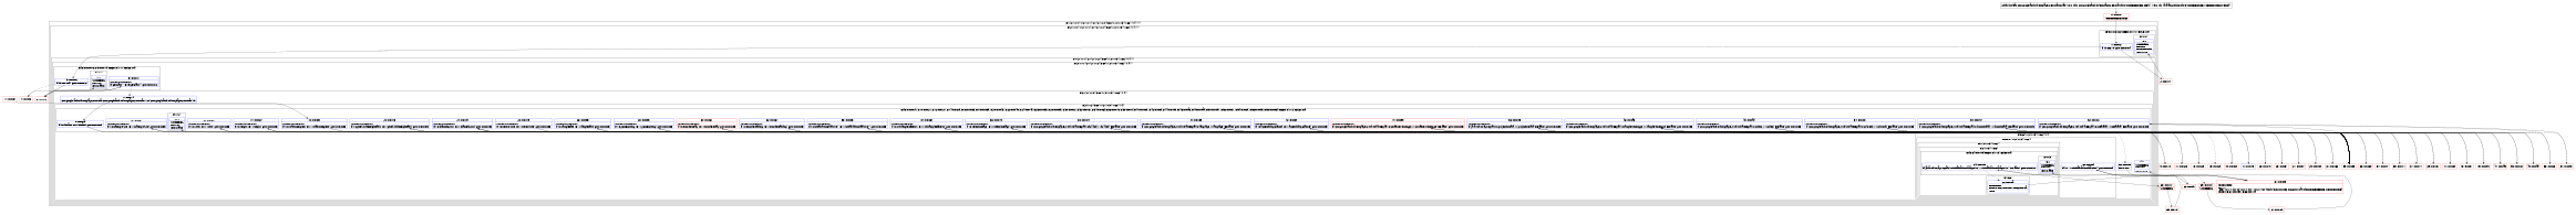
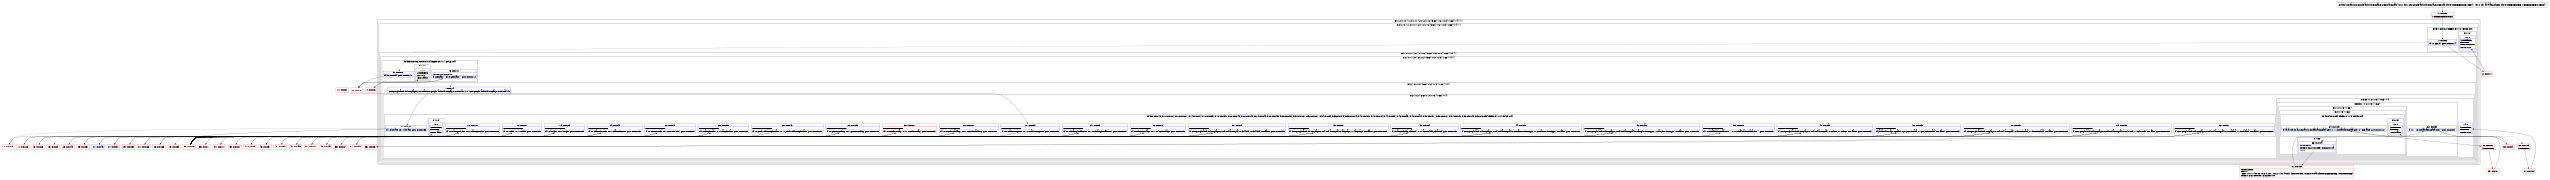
  digraph {
    node [color=blue shape=record]
    n1 [label="{70\:\ ?|SYNTHETIC\lRETURN\lORIG_RETURN\l|return true\l}"]
    n2 [label="{1\:\ 0x0002|if (r8 == r9) goto L_0x0004\l}"]
    n3 [label="{71\:\ ?|SYNTHETIC\lRETURN\l|return false\l}"]
    n4 [label="{3\:\ 0x0006|if (r9 == null) goto L_0x0012\l}"]
    n5 [label="{5\:\ 0x0010|ADDED_TO_REGION\l|if (getClass() != r9.getClass()) goto L_0x0012\l}"]
    n6 [label="{72\:\ ?|SYNTHETIC\lRETURN\l|return false\l}"]
    n7 [label="{8\:\ 0x001b|if (r8.bitrate != r1.bitrate) goto L_0x00e5\l}"]
    n8 [label="{10\:\ 0x0021|ADDED_TO_REGION\l|if (r8.maxInputSize != r1.maxInputSize) goto L_0x00e5\l}"]
    n9 [label="{12\:\ 0x0027|ADDED_TO_REGION\l|if (r8.width != r1.width) goto L_0x00e5\l}"]
    n10 [label="{14\:\ 0x002d|ADDED_TO_REGION\l|if (r8.height != r1.height) goto L_0x00e5\l}"]
    n11 [label="{18\:\ 0x003b|ADDED_TO_REGION\l|if (r8.rotationDegrees != r1.rotationDegrees) goto L_0x00e5\l}"]
    n12 [label="{20\:\ 0x0043|ADDED_TO_REGION\l|if (r8.pixelWidthHeightRatio != r1.pixelWidthHeightRatio) goto L_0x00e5\l}"]
    n13 [label="{22\:\ 0x0049|ADDED_TO_REGION\l|if (r8.stereoMode != r1.stereoMode) goto L_0x00e5\l}"]
    n14 [label="{24\:\ 0x004f|ADDED_TO_REGION\l|if (r8.channelCount != r1.channelCount) goto L_0x00e5\l}"]
    n15 [label="{26\:\ 0x0055|ADDED_TO_REGION\l|if (r8.sampleRate != r1.sampleRate) goto L_0x00e5\l}"]
    n16 [label="{28\:\ 0x005b|ADDED_TO_REGION\l|if (r8.pcmEncoding != r1.pcmEncoding) goto L_0x00e5\l}"]
    n17 [color=red label="{30\:\ 0x0061|ADDED_TO_REGION\l|if (r8.encoderDelay != r1.encoderDelay) goto L_0x00e5\l}"]
    n18 [label="{32\:\ 0x0067|ADDED_TO_REGION\l|if (r8.encoderPadding != r1.encoderPadding) goto L_0x00e5\l}"]
    n19 [label="{34\:\ 0x006f|ADDED_TO_REGION\l|if (r8.subsampleOffsetUs != r1.subsampleOffsetUs) goto L_0x00e5\l}"]
    n20 [label="{36\:\ 0x0075|ADDED_TO_REGION\l|if (r8.selectionFlags != r1.selectionFlags) goto L_0x00e5\l}"]
    n21 [label="{38\:\ 0x007f|ADDED_TO_REGION\l|if (com.google.android.exoplayer2.util.Util.areEqual(r8.f2443id, r1.f2443id) == false) goto L_0x00e5\l}"]
    n22 [label="{40\:\ 0x0089|ADDED_TO_REGION\l|if (com.google.android.exoplayer2.util.Util.areEqual(r8.language, r1.language) == false) goto L_0x00e5\l}"]
    n23 [label="{42\:\ 0x008f|ADDED_TO_REGION\l|if (r8.accessibilityChannel != r1.accessibilityChannel) goto L_0x00e5\l}"]
-   n24 [color=red label="{44\:\ 0x0099|ADDED_TO_REGION\l|if (com.google.android.exoplayer2.util.Util.areEqual(r8.containerMimeType, r1.containerMimeType) == false) goto L_0x00e5\l}"]
+   n24 [label="{44\:\ 0x0099|ADDED_TO_REGION\l|if (com.google.android.exoplayer2.util.Util.areEqual(r8.containerMimeType, r1.containerMimeType) == false) goto L_0x00e5\l}"]
    n25 [label="{46\:\ 0x00a3|ADDED_TO_REGION\l|if (com.google.android.exoplayer2.util.Util.areEqual(r8.sampleMimeType, r1.sampleMimeType) == false) goto L_0x00e5\l}"]
    n26 [label="{48\:\ 0x00ad|ADDED_TO_REGION\l|if (com.google.android.exoplayer2.util.Util.areEqual(r8.codecs, r1.codecs) == false) goto L_0x00e5\l}"]
    n27 [label="{50\:\ 0x00b7|ADDED_TO_REGION\l|if (com.google.android.exoplayer2.util.Util.areEqual(r8.drmInitData, r1.drmInitData) == false) goto L_0x00e5\l}"]
    n28 [label="{52\:\ 0x00c1|ADDED_TO_REGION\l|if (com.google.android.exoplayer2.util.Util.areEqual(r8.metadata, r1.metadata) == false) goto L_0x00e5\l}"]
    n29 [label="{54\:\ 0x00cb|ADDED_TO_REGION\l|if (com.google.android.exoplayer2.util.Util.areEqual(r8.colorInfo, r1.colorInfo) == false) goto L_0x00e5\l}"]
    n30 [label="{56\:\ 0x00d5|ADDED_TO_REGION\l|if (java.util.Arrays.equals(r8.projectionData, r1.projectionData) == false) goto L_0x00e5\l}"]
    n31 [label="{58\:\ 0x00e3|ADDED_TO_REGION\l|if (r8.initializationData.size() != r1.initializationData.size()) goto L_0x00e5\l}"]
    n32 [label="{73\:\ ?|SYNTHETIC\lRETURN\l|return false\l}"]
    n33 [label="{64\:\ 0x0105|if (java.util.Arrays.equals(r8.initializationData.get(r0), r1.initializationData.get(r0)) == false) goto L_0x0107\l}"]
    n34 [label="{66\:\ 0x010a|LOOP_END\lLOOP:0: B:61:0x00e9\-\>B:66:0x010a\l|r0++\l}"]
    n35 [label="{62\:\ 0x00ef|if (r0 \< r8.initializationData.size()) goto L_0x00f1\l}"]
-   n36 [label="{60\:\ 0x00e8|int r0 = 0\l}"]
    n37 [label="{74\:\ ?|SYNTHETIC\lRETURN\l|return true\l}"]
    n38 [label="{7\:\ 0x0014|com.google.android.exoplayer2.Format com.google.android.exoplayer2.Format r1 = (com.google.android.exoplayer2.Format) r9\l}"]
    n39 [color=red label="{2\:\ 0x0004}"]
    n40 [color=red label="{4\:\ 0x0008}"]
    n41 [color=red label="{6\:\ 0x0012}"]
    n42 [color=red label="{9\:\ 0x001d}"]
    n43 [color=red label="{59\:\ 0x00e5}"]
    n44 [color=red label="{11\:\ 0x0023}"]
    n45 [color=red label="{13\:\ 0x0029}"]
    n46 [color=red label="{15\:\ 0x002f}"]
    n47 [color=red label="{19\:\ 0x003d}"]
    n48 [label="{21\:\ 0x0045}"]
    n49 [color=red label="{23\:\ 0x004b}"]
    n50 [color=red label="{25\:\ 0x0051}"]
    n51 [color=red label="{27\:\ 0x0057}"]
    n52 [color=red label="{29\:\ 0x005d}"]
    n53 [color=red label="{31\:\ 0x0063}"]
    n54 [color=red label="{33\:\ 0x0069}"]
    n55 [color=red label="{35\:\ 0x0071}"]
    n56 [color=red label="{37\:\ 0x0077}"]
    n57 [color=red label="{39\:\ 0x0081}"]
    n58 [color=red label="{41\:\ 0x008b}"]
    n59 [color=red label="{43\:\ 0x0091}"]
    n60 [color=red label="{45\:\ 0x009b}"]
    n61 [color=red label="{47\:\ 0x00a5}"]
    n62 [color=red label="{49\:\ 0x00af}"]
    n63 [color=red label="{51\:\ 0x00b9}"]
    n64 [color=red label="{53\:\ 0x00c3}"]
    n65 [color=red label="{55\:\ 0x00cd}"]
    n66 [color=red label="{57\:\ 0x00d7}"]
    n67 [color=red label="{68\:\ 0x0107|SYNTHETIC\l}"]
    n68 [color=red label="{61\:\ 0x00e9|LOOP_START\lPHI: r0 \l  PHI: (r0v1 'i' int) = (r0v0 'i' int), (r0v2 'i' int) binds: [B:60:0x00e8, B:66:0x010a] A[DONT_GENERATE, DONT_INLINE]\lLOOP:0: B:61:0x00e9\-\>B:66:0x010a\l}"]
    n69 [color=red label="{63\:\ 0x00f1}"]
    n70 [color=red label="{69\:\ 0x010d|SYNTHETIC\l}"]
    n71 [color=red label="{17\:\ 0x0037}"]
    n72 [color=red label="{67\:\ 0x010d}"]
    n73 [color=red label="{65\:\ 0x0107}"]
    n74 [color=red label="{0\:\ 0x0000|MTH_ENTER_BLOCK\l}"]
    n75 [label="{public boolean com.google.android.exoplayer2.Format.equals((r8v0 'this' com.google.android.exoplayer2.Format A[IMMUTABLE_TYPE, THIS]), (r9v0 'obj' java.lang.Object A[IMMUTABLE_TYPE, METHOD_ARGUMENT])) }" color=""]
    subgraph cluster_1 {
      label="R(1:(2:(1:70)|(1:(2:(1:71)|(2:7|(2:(1:72)|(3:60|(1:(2:(1:73)|(1:66)))|74)))))))"
      subgraph cluster_2 {
        label="R(2:(1:70)|(1:(2:(1:71)|(2:7|(2:(1:72)|(3:60|(1:(2:(1:73)|(1:66)))|74))))))"
        subgraph cluster_3 {
          label="IF [B:1:0x0002] THEN: R(1:70) ELSE: null"
          n2
          subgraph cluster_4 {
            label="R(1:70)"
            n1
          }
        }
        subgraph cluster_5 {
          label="R(1:(2:(1:71)|(2:7|(2:(1:72)|(3:60|(1:(2:(1:73)|(1:66)))|74)))))"
          subgraph cluster_6 {
            label="R(2:(1:71)|(2:7|(2:(1:72)|(3:60|(1:(2:(1:73)|(1:66)))|74))))"
            subgraph cluster_7 {
              label="IF [B:3:0x0006, B:5:0x0010] THEN: R(1:71) ELSE: null"
              n4
              n5
              subgraph cluster_8 {
                label="R(1:71)"
                n3
              }
            }
            subgraph cluster_9 {
              label="R(2:7|(2:(1:72)|(3:60|(1:(2:(1:73)|(1:66)))|74)))"
              n38
              subgraph cluster_10 {
                label="R(2:(1:72)|(3:60|(1:(2:(1:73)|(1:66)))|74))"
                subgraph cluster_11 {
                  label="IF [B:8:0x001b, B:10:0x0021, B:12:0x0027, B:14:0x002d, B:16:0x0035, B:18:0x003b, B:20:0x0043, B:22:0x0049, B:24:0x004f, B:26:0x0055, B:28:0x005b, B:30:0x0061, B:32:0x0067, B:34:0x006f, B:36:0x0075, B:38:0x007f, B:40:0x0089, B:42:0x008f, B:44:0x0099, B:46:0x00a3, B:48:0x00ad, B:50:0x00b7, B:52:0x00c1, B:54:0x00cb, B:56:0x00d5, B:58:0x00e3] THEN: R(1:72) ELSE: null"
                  n7
                  n8
                  n9
                  n10
                  n11
                  n12
                  n13
                  n14
                  n15
                  n16
                  n17
                  n18
                  n19
                  n20
                  n21
                  n22
                  n23
                  n24
                  n25
                  n26
                  n27
                  n28
                  n29
                  n30
                  n31
                  subgraph cluster_12 {
                    label="R(1:72)"
                    n6
                  }
                }
                subgraph cluster_13 {
                  label="R(3:60|(1:(2:(1:73)|(1:66)))|74)"
-                 n36
                  n37
                  subgraph cluster_14 {
                    label="LOOP:0: (1:(2:(1:73)|(1:66)))"
                    n35
                    subgraph cluster_15 {
                      label="R(1:(2:(1:73)|(1:66)))"
                      subgraph cluster_16 {
                        label="R(2:(1:73)|(1:66))"
                        subgraph cluster_17 {
                          label="IF [B:64:0x0105] THEN: R(1:73) ELSE: null"
                          n33
                          subgraph cluster_18 {
                            label="R(0:73)"
                            n32
                          }
                        }
                        subgraph cluster_19 {
                          label="R(1:66)"
                          n34
                        }
                      }
                    }
                  }
                }
              }
            }
          }
        }
      }
    }
-   n2 -> n4 [style=solid]
+   n2 -> n4 [style=dashed]
    n2 -> n39
    n4 -> n40 [style=dashed]
    n4 -> n41
    n5 -> n38 [style=dashed]
    n5 -> n41
    n7 -> n42 [style=dashed]
    n7 -> n43
    n8 -> n43
    n8 -> n44 [style=dashed]
    n9 -> n43
    n9 -> n45 [style=dashed]
    n10 -> n43
    n10 -> n46 [style=dashed]
    n11 -> n43
    n11 -> n47 [style=dashed]
    n12 -> n43
    n12 -> n48 [style=dashed]
    n13 -> n43
    n13 -> n49 [style=dashed]
    n14 -> n43
    n14 -> n50 [style=dashed]
    n15 -> n43
    n15 -> n51 [style=dashed]
    n16 -> n43
    n16 -> n52 [style=dashed]
    n17 -> n43
    n17 -> n53 [style=dashed]
    n18 -> n43
    n18 -> n54 [style=dashed]
    n19 -> n43
    n19 -> n55 [style=dashed]
    n20 -> n43
    n20 -> n56 [style=dashed]
    n21 -> n43
    n21 -> n57 [style=dashed]
    n22 -> n43
    n22 -> n58 [style=dashed]
    n23 -> n43
    n23 -> n59 [style=dashed]
    n24 -> n43
    n24 -> n60 [style=dashed]
    n25 -> n43
    n25 -> n61 [style=dashed]
    n26 -> n43
    n26 -> n62 [style=dashed]
    n27 -> n43
    n27 -> n63 [style=dashed]
    n28 -> n43
    n28 -> n64 [style=dashed]
    n29 -> n43
    n29 -> n65 [style=dashed]
    n30 -> n43
    n30 -> n66 [style=dashed]
-   n31 -> n36 [style=dashed]
    n31 -> n43
    n33 -> n34 [style=dashed]
    n33 -> n67
    n34 -> n68
    n35 -> n69
    n35 -> n70 [style=dashed]
-   n36 -> n68
    n38 -> n7
    n39 -> n1
    n40 -> n5
    n41 -> n3
    n42 -> n8
    n43 -> n6
    n44 -> n9
    n45 -> n10
-   n47 -> n12
-   n48 -> n14
+   n48 -> n13
    n49 -> n14
    n50 -> n15
    n51 -> n16
    n52 -> n17
    n53 -> n18
    n54 -> n19
    n55 -> n20
    n56 -> n21
    n57 -> n22
    n58 -> n23
    n59 -> n24
    n60 -> n25
    n61 -> n26
    n62 -> n27
    n63 -> n28
    n64 -> n29
    n65 -> n30
    n66 -> n31
    n67 -> n73
    n68 -> n35
    n69 -> n33
    n70 -> n72
    n71 -> n11
    n72 -> n37
    n73 -> n32
    n74 -> n2
    n75 -> n74
  }
